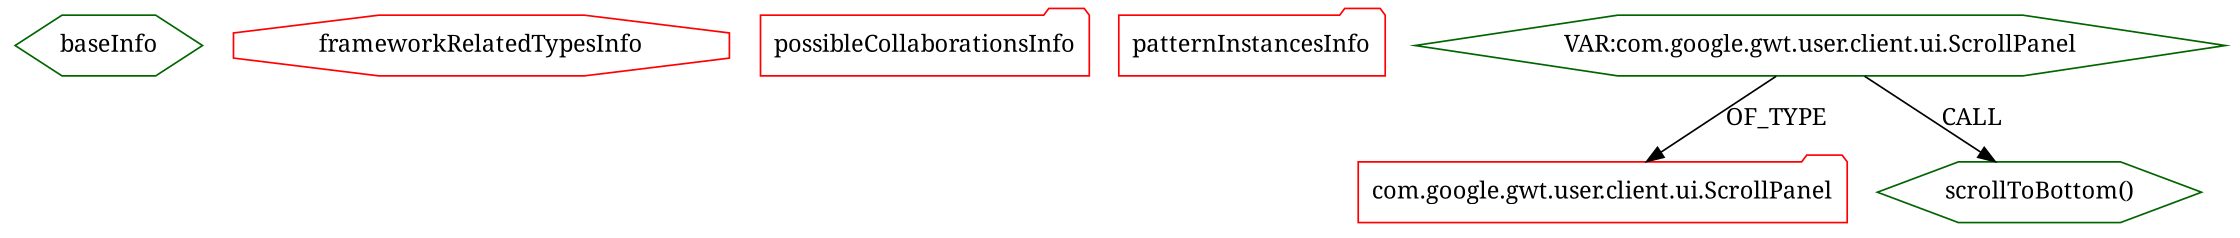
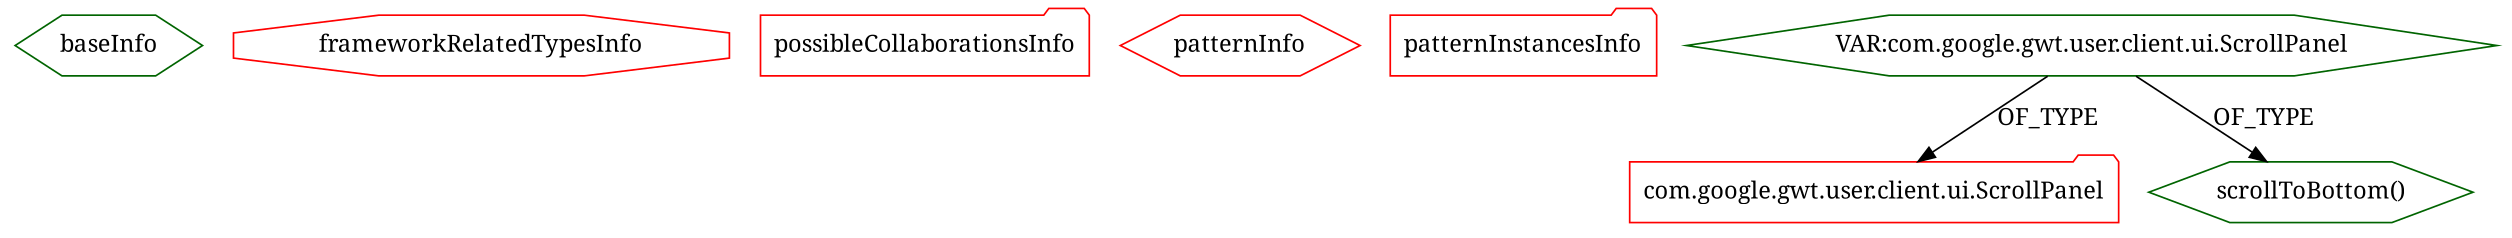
  digraph {
    fontname="Noto Serif"
    node [color=red shape=hexagon fontname="Noto Serif"]
    edge [fontname="Noto Serif"]
    baseInfo [category=pattern graphId=812 isAnonymous=false possibleRelation=false color=darkgreen]
    frameworkRelatedTypesInfo [shape=octagon]
    possibleCollaborationsInfo [shape=folder]
+   patternInfo [frequency=2.0 patternRootClient=null]
    patternInstancesInfo [0="MainMain-ChatCafeine~/MainMain-ChatCafeine/ChatCafeine-master/ChatCafeine/src/sources/client/vue/coffeeRoom/ChatBoxPanel.java~ChatBoxPanel~267" 1="MainMain-ChatCafeine~/MainMain-ChatCafeine/ChatCafeine-master/ChatCafeine/src/sources/client/vue/coffeeRoom/ChatBoxPanel.java~void refresh()~271" shape=folder]
    n6 [isFrameworkType=false label="com.google.gwt.user.client.ui.ScrollPanel" vertexType=FRAMEWORK_CLASS_TYPE shape=folder]
    n7 [isFrameworkType=false label="VAR:com.google.gwt.user.client.ui.ScrollPanel" vertexType=VARIABLE_EXPRESION color=darkgreen]
    n8 [isFrameworkType=false label="scrollToBottom()" vertexType=INSIDE_CALL color=darkgreen]
    n7 -> n6 [label=OF_TYPE]
-   n7 -> n8 [label=CALL]
+   n7 -> n8 [label=OF_TYPE]
  }
